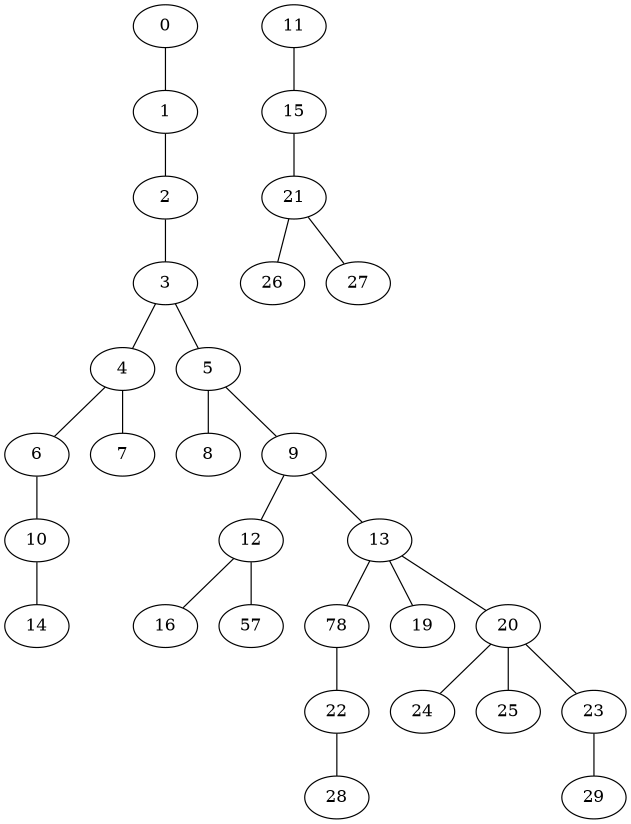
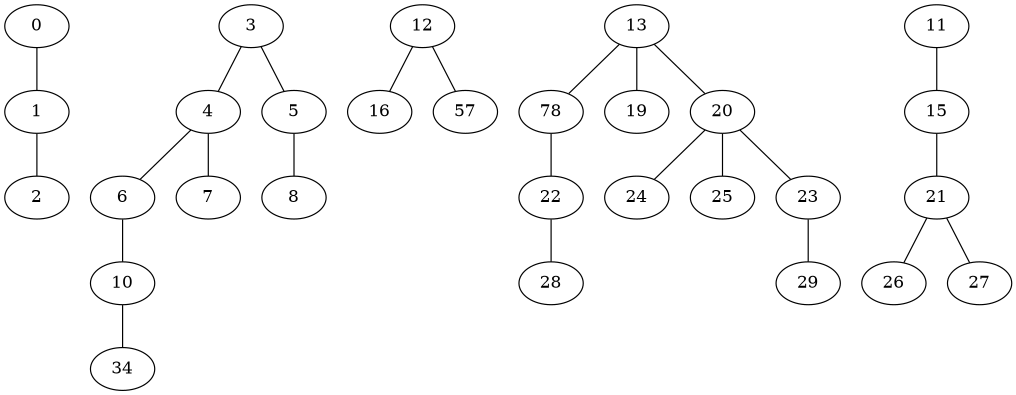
  graph {
    0
    1
    2
    3
    4
    5
    6
    7
    8
-   9
    10
    12
    13
-   14
+   14 [label=34]
    11
    15
    16
    n18 [label=57]
    n19 [label=78]
    19
    20
    21
    22
    24
    25
    23
    26
    27
    28
    29
    0 -- 1
    1 -- 2
-   2 -- 3
    3 -- 4
    3 -- 5
    4 -- 6
    4 -- 7
    5 -- 8
-   5 -- 9
    6 -- 10
-   9 -- 12
-   9 -- 13
    10 -- 14
    12 -- 16
    12 -- n18
    13 -- n19
    13 -- 19
    13 -- 20
    11 -- 15
    15 -- 21
    n19 -- 22
    20 -- 24
    20 -- 25
    20 -- 23
    21 -- 26
    21 -- 27
    22 -- 28
    23 -- 29
  }
